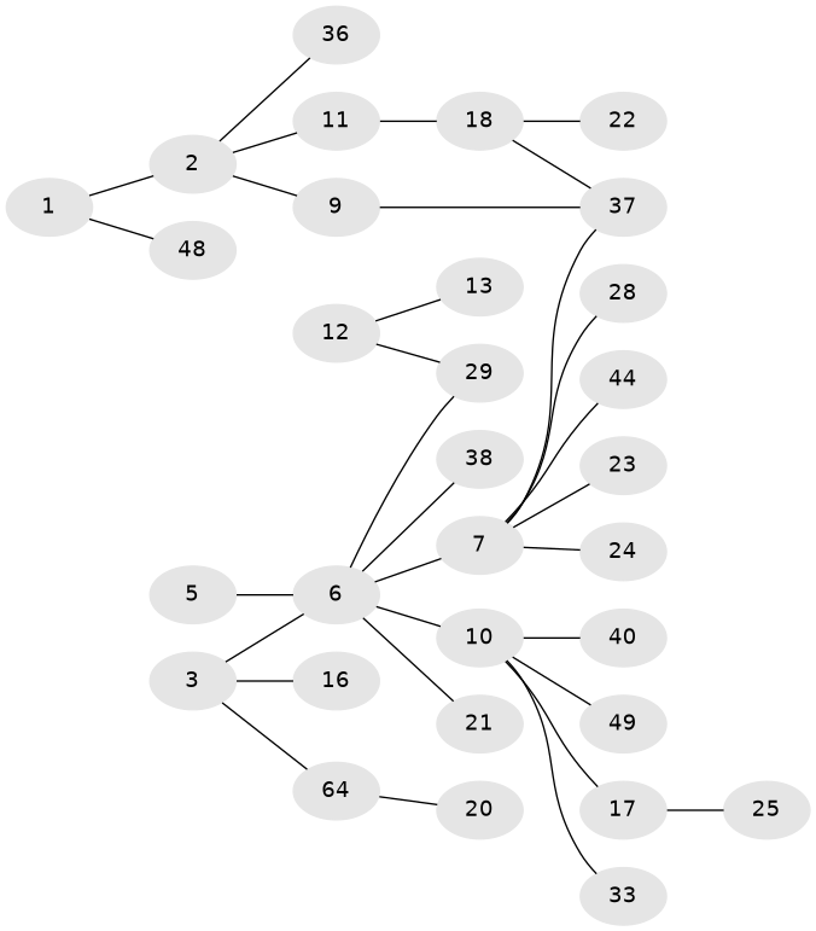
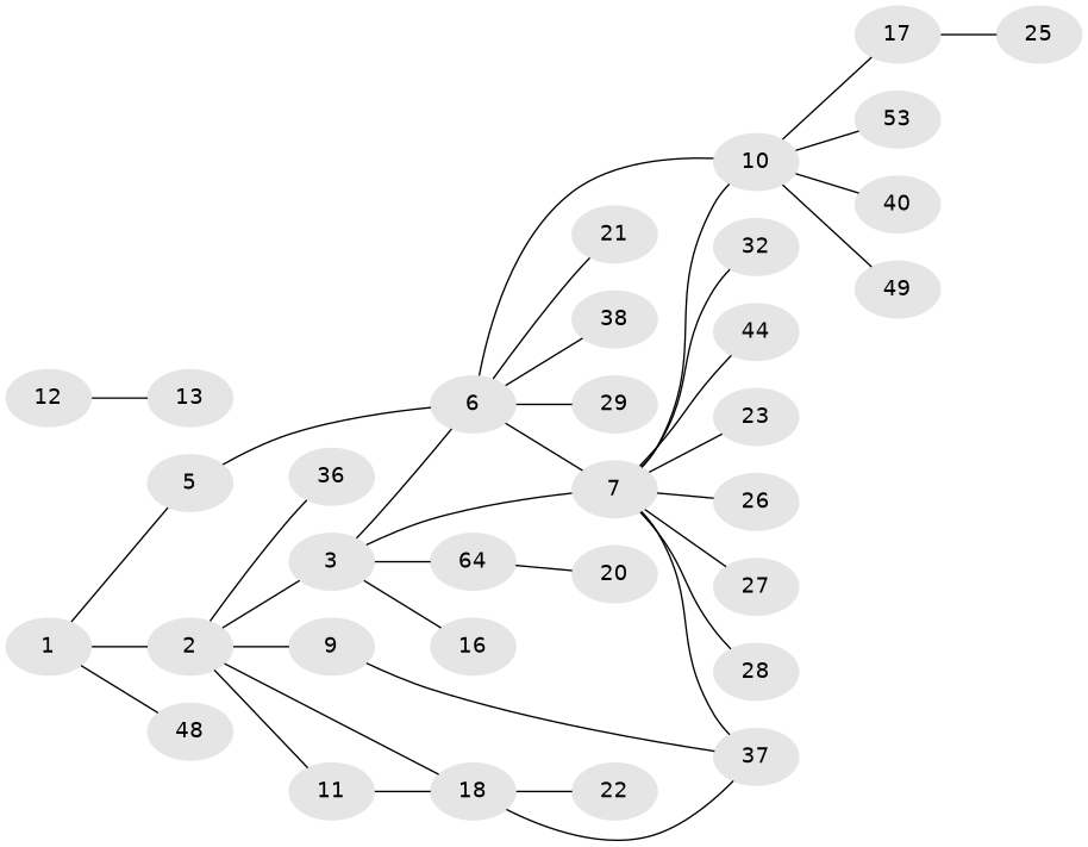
  graph {
    fontname="DejaVu Sans"
    rankdir=LR
    node [color=gray90 fontname="DejaVu Sans" style=filled]
    edge [fontname="DejaVu Sans"]
    1 [super="+41"]
    2 [super="+4"]
    5
    48
    3 [super="+30"]
    9 [super="+45"]
    11 [super="+26"]
    18 [super="+47"]
    36
    6 [super="+39"]
    7 [super="+8"]
    10 [super="+15"]
    23 [super="+35"]
-   24
+   24 [label=26]
+   27
    28
+   32
    37
    44 [super="+46"]
    n20 [label=64 super="+42"]
    16 [super="+19"]
    22
    n23 [label=21]
    38
    29
    20 [super="+43"]
    17
-   33
+   33 [label=53]
    40
    49
    12 [super="+21"]
    13
    25
    1 -- 2
+   1 -- 5
    1 -- 48
+   2 -- 3
    2 -- 9 [weight=2]
    2 -- 11
+   2 -- 18
    2 -- 36
    5 -- 6
    3 -- 6 [weight=2]
+   3 -- 7
    3 -- n20
    3 -- 16
    9 -- 37
    11 -- 18
    18 -- 37
    18 -- 22
    6 -- 7
    6 -- 10
    6 -- n23
    6 -- 38
    6 -- 29
+   7 -- 10
    7 -- 23
    7 -- 24
+   7 -- 27
    7 -- 28
+   7 -- 32
    7 -- 37
    7 -- 44
    10 -- 17
    10 -- 33
    10 -- 40
    10 -- 49
    n20 -- 20
    17 -- 25
-   12 -- 29
    12 -- 13
  }
